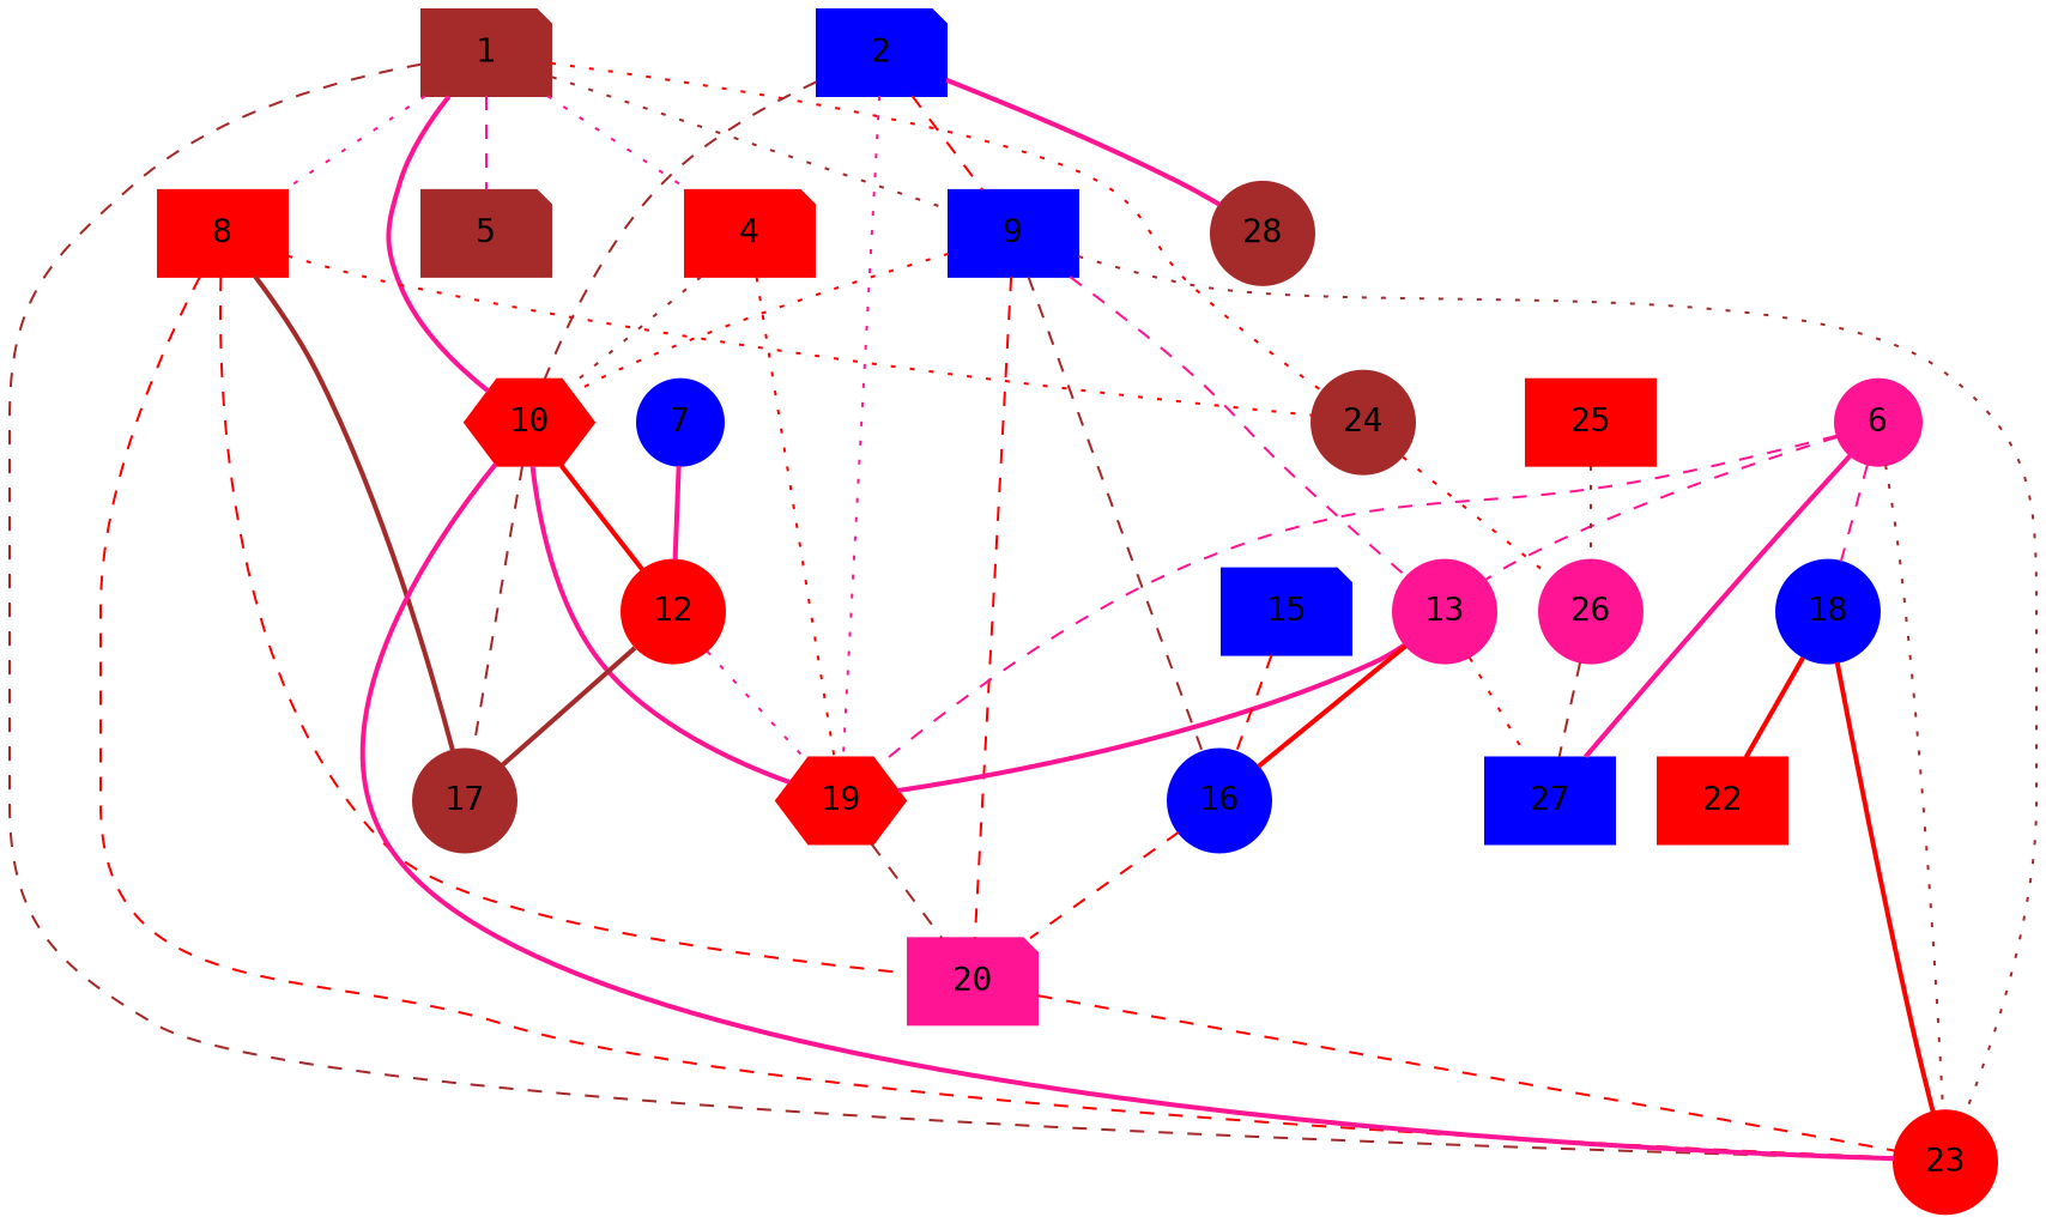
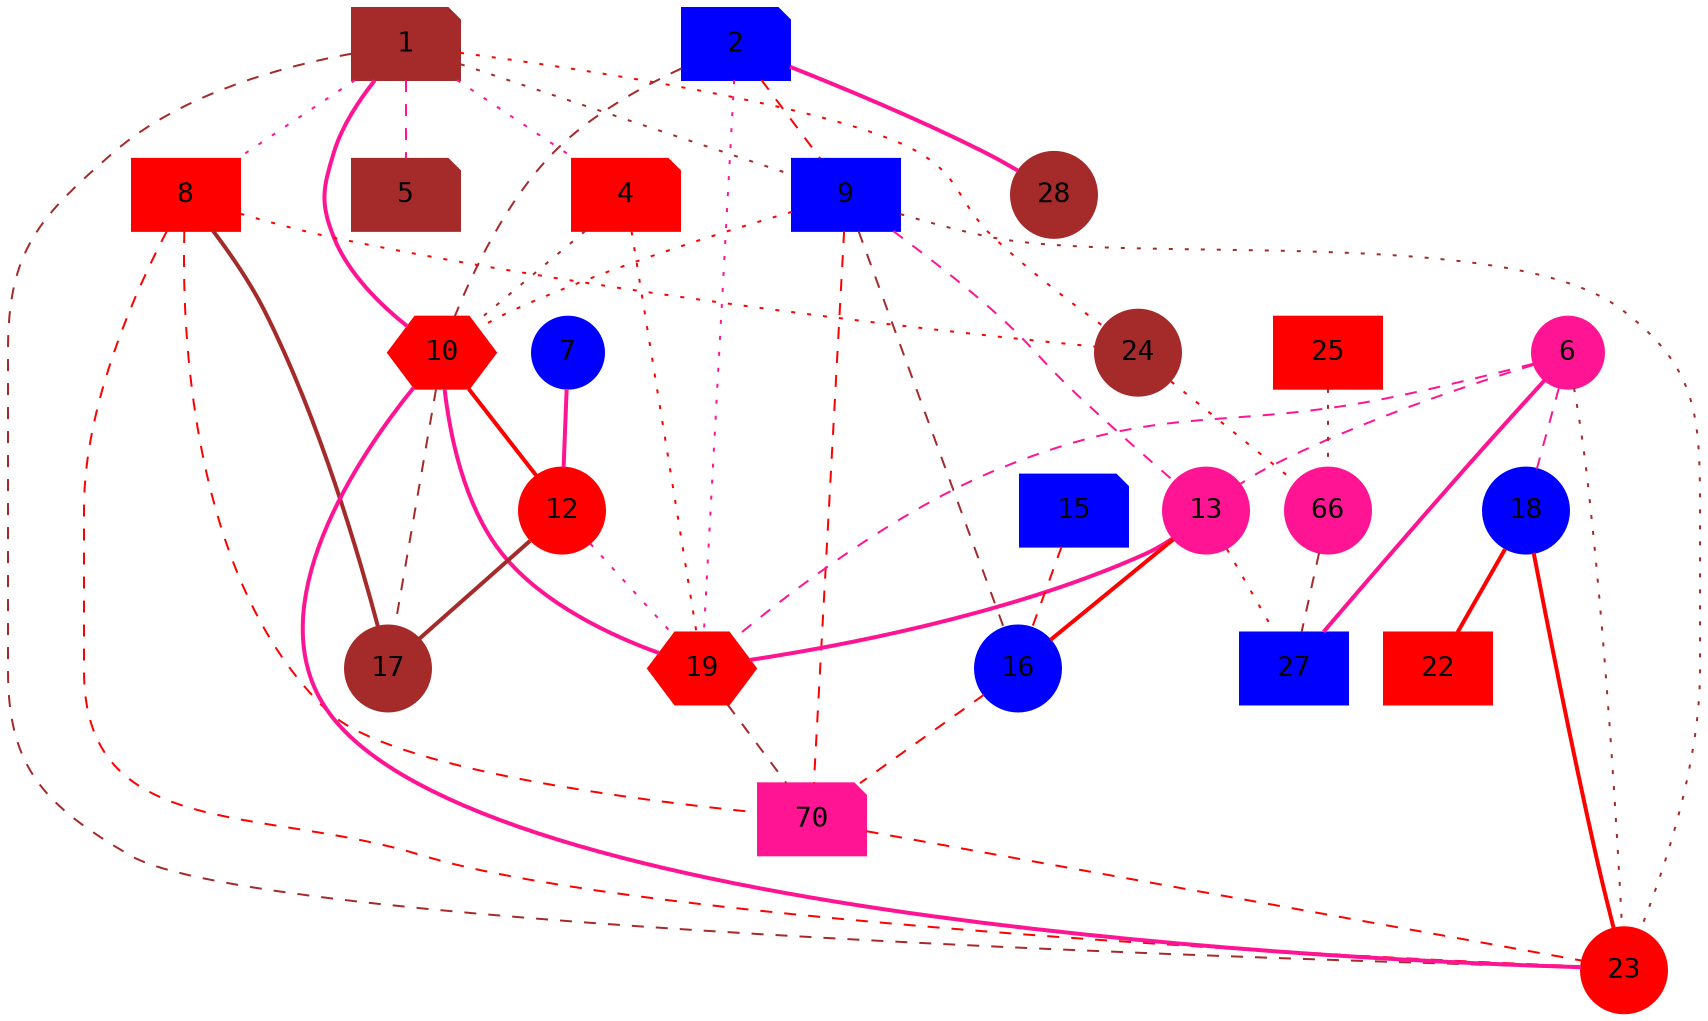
  graph {
    fontname="DejaVu Sans Mono"
    node [color=red fontname="DejaVu Sans Mono" shape=circle style=filled]
    edge [color=red fontname="DejaVu Sans Mono" style=dashed weight=1.0]
    1 [color=brown shape=note]
    4 [shape=note]
    5 [color=brown shape=note]
    8 [shape=box]
    9 [color=blue shape=box]
    10 [shape=hexagon]
    23
    24 [color=brown]
    19 [shape=hexagon]
    17 [color=brown]
-   20 [color=deeppink shape=note]
+   20 [color=deeppink shape=note label=70]
    13 [color=deeppink]
    16 [color=blue]
    12
-   26 [color=deeppink]
+   26 [color=deeppink label=66]
    2 [color=blue shape=note]
    28 [color=brown]
    6 [color=deeppink]
    18 [color=blue]
    27 [color=blue shape=box]
    22 [shape=box]
    7 [color=blue]
    15 [color=blue shape=note]
    25 [shape=box]
    1 -- 4 [color=deeppink style=dotted]
    1 -- 5 [color=deeppink]
    1 -- 8 [color=deeppink style=dotted]
    1 -- 9 [color=brown style=dotted]
    1 -- 10 [color=deeppink style=bold]
    1 -- 23 [color=brown]
    1 -- 24 [style=dotted]
    4 -- 10 [color=brown style=dotted weight=2.0]
    4 -- 19 [style=dotted]
    8 -- 23
    8 -- 24 [style=dotted]
    8 -- 17 [color=brown style=bold]
    8 -- 20
    9 -- 10 [style=dotted]
    9 -- 23 [color=brown style=dotted weight=2.0]
    9 -- 20 [weight=3.0]
    9 -- 13 [color=deeppink]
    9 -- 16 [color=brown]
    10 -- 23 [color=deeppink style=bold]
    10 -- 19 [color=deeppink style=bold]
    10 -- 17 [color=brown]
    10 -- 12 [style=bold]
    24 -- 26 [style=dotted]
    19 -- 20 [color=brown]
    20 -- 23 [weight=2.0]
    13 -- 19 [color=deeppink style=bold]
    13 -- 16 [style=bold]
    13 -- 27 [style=dotted]
    16 -- 20
    12 -- 19 [color=deeppink style=dotted]
    12 -- 17 [color=brown style=bold]
    26 -- 27 [color=brown]
    2 -- 9
    2 -- 10 [color=brown]
    2 -- 19 [color=deeppink style=dotted weight=2.0]
    2 -- 28 [color=deeppink style=bold]
    6 -- 23 [color=brown style=dotted weight=5.0]
    6 -- 19 [color=deeppink]
    6 -- 13 [color=deeppink]
    6 -- 18 [color=deeppink]
    6 -- 27 [color=deeppink style=bold weight=2.0]
    18 -- 23 [style=bold]
    18 -- 22 [style=bold]
    7 -- 12 [color=deeppink style=bold]
    15 -- 16
    25 -- 26 [color=brown style=dotted]
  }
